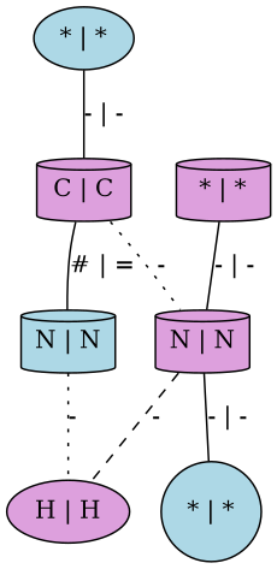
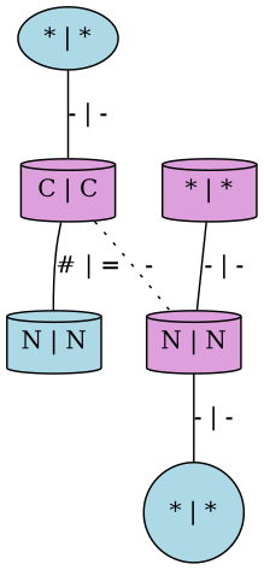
  graph {
    node [style=filled fillcolor=plum shape=cylinder]
    n1 [label="* | *" fillcolor=lightblue shape=ellipse]
    n2 [label="C | C"]
    n3 [label="N | N" fillcolor=lightblue]
    n4 [label="N | N"]
-   n5 [label="H | H" shape=ellipse]
    n6 [label="* | *"]
    n7 [label="* | *" fillcolor=lightblue shape=circle]
    n1 -- n2 [label="- | -"]
    n2 -- n3 [label="# | ="]
    n2 -- n4 [label="-" style=dotted]
-   n3 -- n5 [label="-" style=dotted]
-   n4 -- n5 [label="-" style=dashed]
    n4 -- n7 [label="- | -"]
    n6 -- n4 [label="- | -"]
  }
